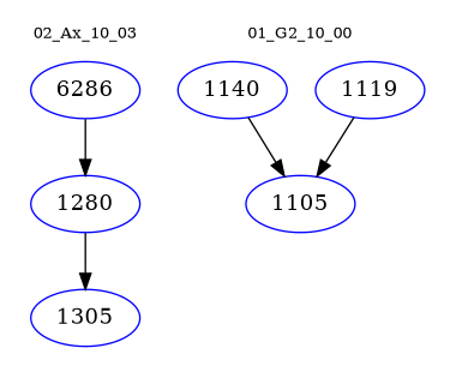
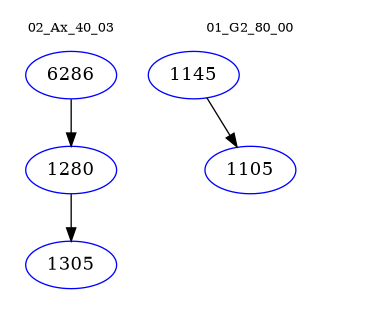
  digraph {
    node [color=blue]
    edge [color=black]
    n1 [label=6286]
    n2 [label=1280]
    n3 [label=1305]
-   n4 [label=1119]
    n5 [label=1105]
-   n6 [label=1140]
+   n6 [label=1145]
    subgraph cluster_1 {
      color=white
      fontsize=10
-     label="02_Ax_10_03"
+     label="02_Ax_40_03"
      n1
      n2
      n3
    }
    subgraph cluster_2 {
      color=white
      fontsize=10
-     label="01_G2_10_00"
-     n4
+     label="01_G2_80_00"
      n5
      n6
    }
    n1 -> n2
    n2 -> n3
-   n4 -> n5
    n6 -> n5
  }
